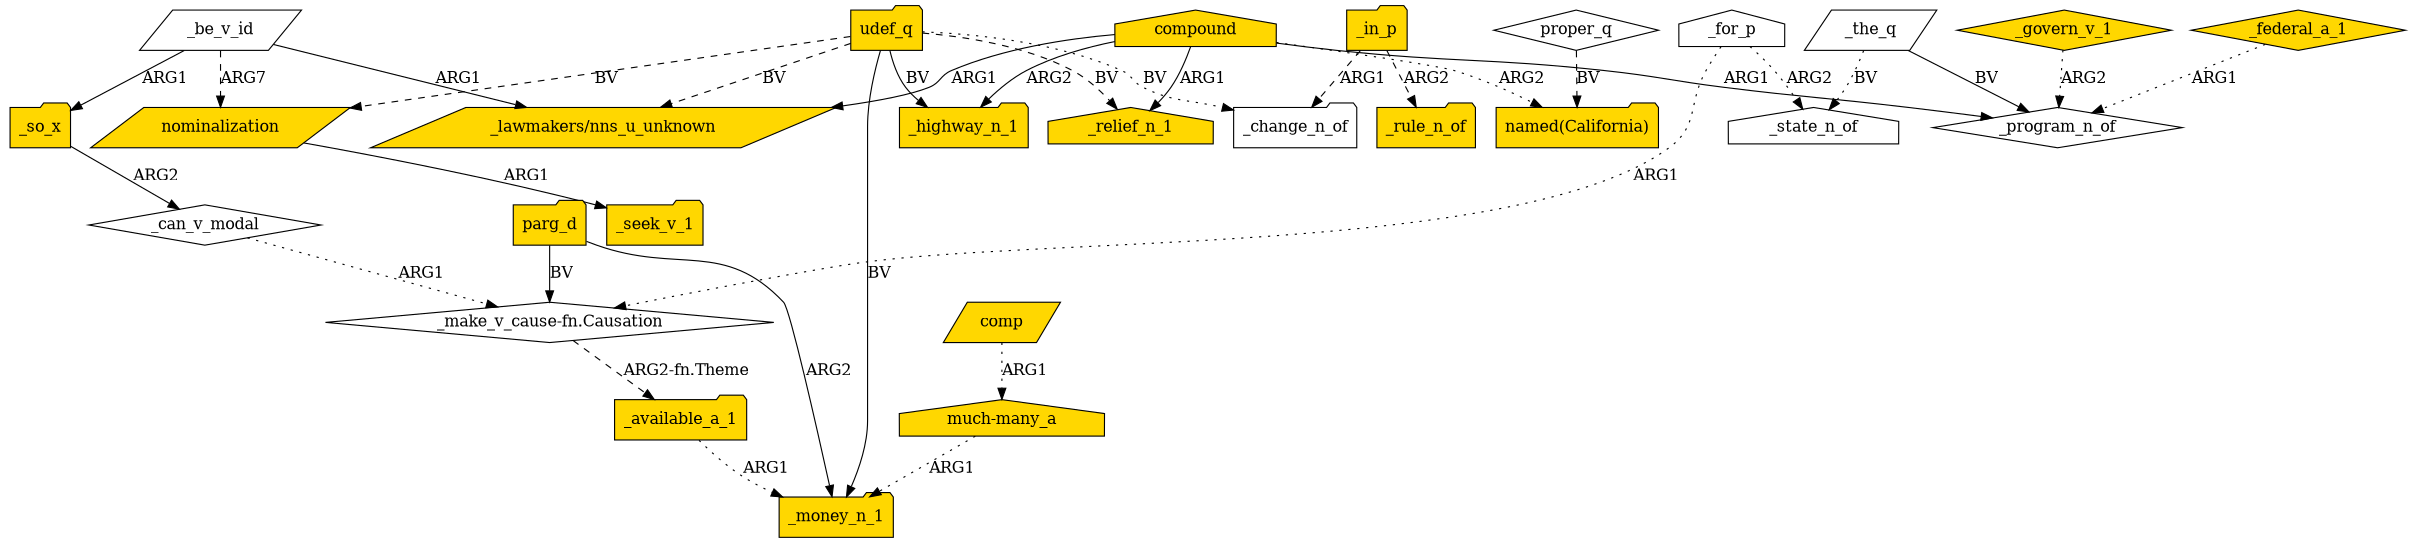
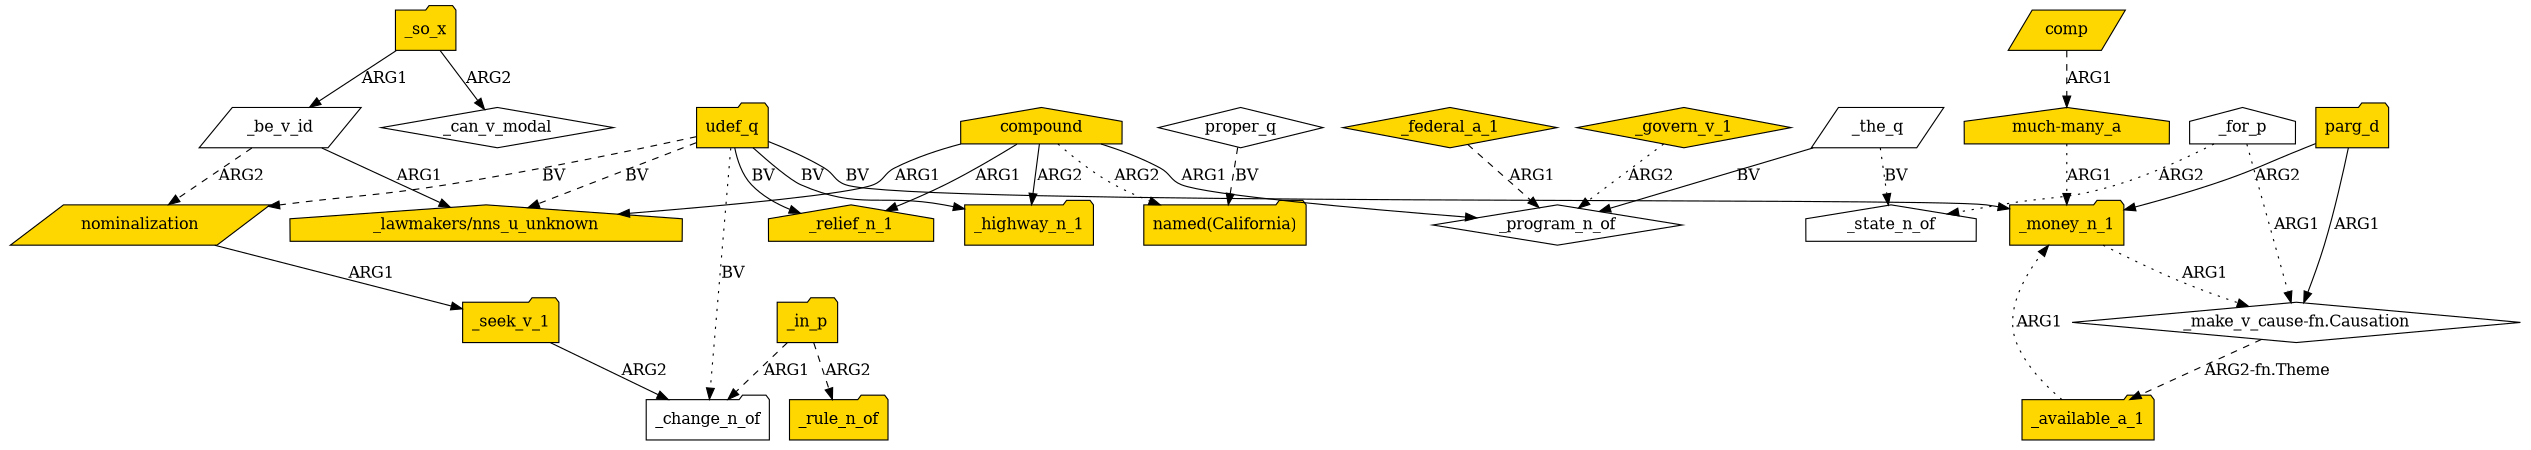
  digraph {
    node [fillcolor=gold shape=folder style=filled]
    edge [style=solid]
    udef_q
    _highway_n_1
    _money_n_1
-   "_lawmakers/nns_u_unknown" [shape=parallelogram]
+   "_lawmakers/nns_u_unknown" [shape=house]
    _change_n_of [fillcolor=white]
    _relief_n_1 [shape=house]
    nominalization [shape=parallelogram]
    _seek_v_1
    "_make_v_cause-fn.Causation" [fillcolor=white shape=diamond]
    _available_a_1
    compound [shape=house]
    "named(California)"
    _program_n_of [fillcolor=white shape=diamond]
    parg_d
    proper_q [fillcolor=white shape=diamond]
    _the_q [fillcolor=white shape=parallelogram]
    _state_n_of [fillcolor=white shape=house]
    _can_v_modal [fillcolor=white shape=diamond]
    _so_x
    _be_v_id [fillcolor=white shape=parallelogram]
    _govern_v_1 [shape=diamond]
    _in_p
    _rule_n_of
    "much-many_a" [shape=house]
    comp [shape=parallelogram]
    _for_p [fillcolor=white shape=house]
    _federal_a_1 [shape=diamond]
    udef_q -> _highway_n_1 [label=BV]
    udef_q -> _money_n_1 [label=BV]
    udef_q -> "_lawmakers/nns_u_unknown" [label=BV style=dashed]
    udef_q -> _change_n_of [label=BV style=dotted]
-   udef_q -> _relief_n_1 [label=BV style=dashed]
+   udef_q -> _relief_n_1 [label=BV]
    udef_q -> nominalization [label=BV style=dashed]
    nominalization -> _seek_v_1 [label=ARG1]
+   _seek_v_1 -> _change_n_of [label=ARG2]
    "_make_v_cause-fn.Causation" -> _available_a_1 [label="ARG2-fn.Theme" style=dashed]
    _available_a_1 -> _money_n_1 [label=ARG1 style=dotted]
    compound -> _highway_n_1 [label=ARG2]
    compound -> "_lawmakers/nns_u_unknown" [label=ARG1]
    compound -> _relief_n_1 [label=ARG1]
    compound -> "named(California)" [label=ARG2 style=dotted]
    compound -> _program_n_of [label=ARG1]
    parg_d -> _money_n_1 [label=ARG2]
-   parg_d -> "_make_v_cause-fn.Causation" [label=BV]
+   parg_d -> "_make_v_cause-fn.Causation" [label=ARG1]
    proper_q -> "named(California)" [label=BV style=dashed]
    _the_q -> _program_n_of [label=BV]
    _the_q -> _state_n_of [label=BV style=dotted]
-   _can_v_modal -> "_make_v_cause-fn.Causation" [label=ARG1 style=dotted]
+   _money_n_1 -> "_make_v_cause-fn.Causation" [label=ARG1 style=dotted]
    _so_x -> _can_v_modal [label=ARG2]
-   _be_v_id -> _so_x [label=ARG1]
+   _so_x -> _be_v_id [label=ARG1]
    _be_v_id -> "_lawmakers/nns_u_unknown" [label=ARG1]
-   _be_v_id -> nominalization [label=ARG7 style=dashed]
+   _be_v_id -> nominalization [label=ARG2 style=dashed]
    _govern_v_1 -> _program_n_of [label=ARG2 style=dotted]
    _in_p -> _change_n_of [label=ARG1 style=dashed]
    _in_p -> _rule_n_of [label=ARG2 style=dashed]
    "much-many_a" -> _money_n_1 [label=ARG1 style=dotted]
-   comp -> "much-many_a" [label=ARG1 style=dotted]
+   comp -> "much-many_a" [label=ARG1 style=dashed]
    _for_p -> "_make_v_cause-fn.Causation" [label=ARG1 style=dotted]
    _for_p -> _state_n_of [label=ARG2 style=dotted]
-   _federal_a_1 -> _program_n_of [label=ARG1 style=dotted]
+   _federal_a_1 -> _program_n_of [label=ARG1 style=dashed]
  }
